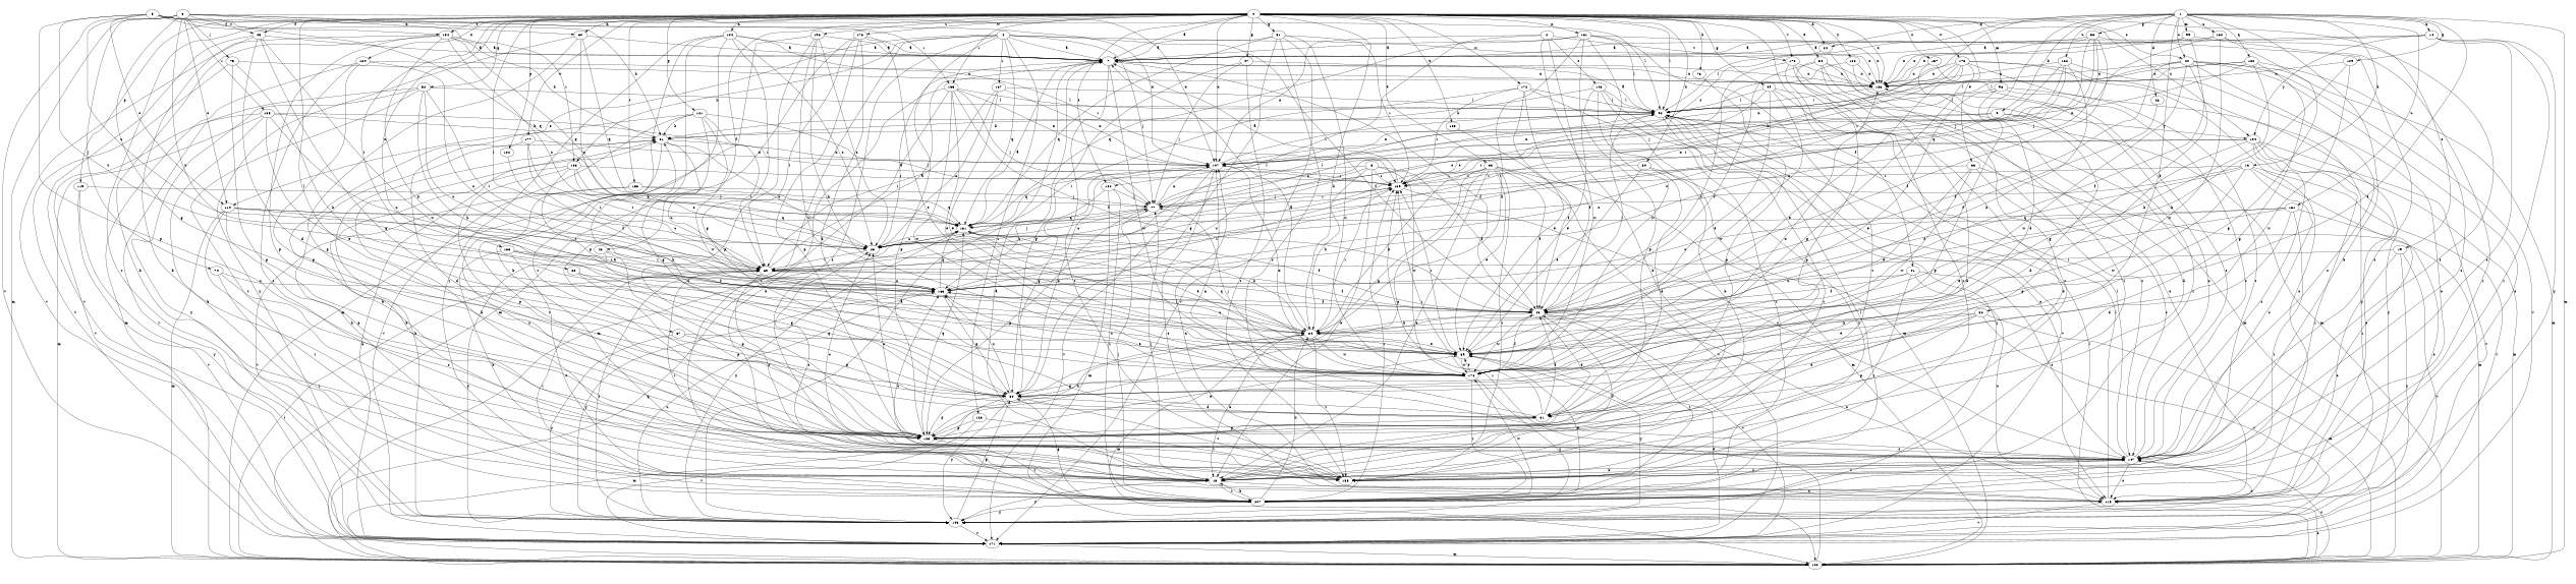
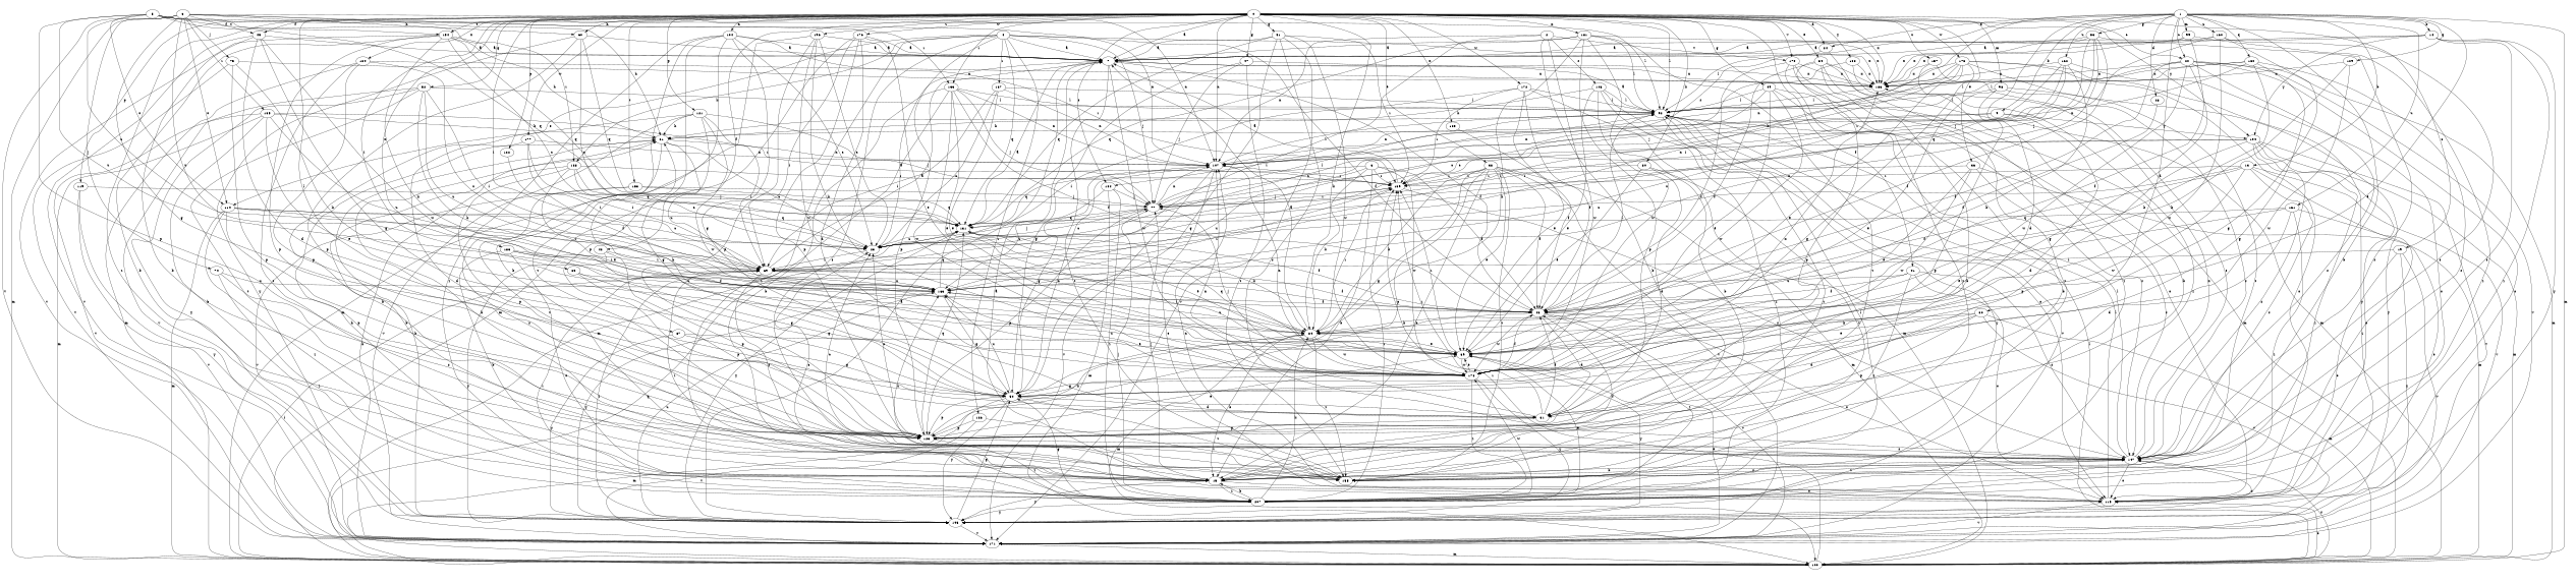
  strict digraph {
    0
    7
    19
    20
    24
    34
    36
    38
    41
    42
    45
    47
    49
    51
    52
    60
    65
    69
-   78
    80
    84
    87
    92
    98
    104
    107
    119
    121
    122
    133
    144
    153
    154
    157
    170
    172
    173
    176
    177
    181
    183
    184
    185
    186
    188
    194
    196
    n48 [label=207]
    178
    46
    155
    171
    195
    115
    100
    54
    147
    15
    123
    39
    139
    163
    31
    77
    23
    131
    61
    1
    9
    13
    14
    28
    30
    53
    99
    129
    130
    160
    161
    162
    2
    146
    3
    74
    75
    114
    135
    4
    136
    137
    138
    5
    6
    0 -> 7 [label=a]
    0 -> 19 [label=c]
    0 -> 20 [label=c]
    0 -> 24 [label=d]
    0 -> 34 [label=e]
    0 -> 36 [label=e]
    0 -> 38 [label=e]
    0 -> 41 [label=f]
    0 -> 42 [label=f]
    0 -> 45 [label=f]
    0 -> 47 [label=g]
    0 -> 49 [label=g]
    0 -> 51 [label=g]
    0 -> 52 [label=g]
    0 -> 60 [label=h]
    0 -> 65 [label=i]
    0 -> 69 [label=i]
-   0 -> 78 [label=k]
    0 -> 80 [label=k]
    0 -> 84 [label=k]
    0 -> 87 [label=l]
    0 -> 92 [label=l]
    0 -> 98 [label=m]
    0 -> 104 [label=n]
    0 -> 107 [label=n]
    0 -> 119 [label=p]
    0 -> 121 [label=p]
    0 -> 122 [label=p]
    0 -> 133 [label=r]
    0 -> 144 [label=s]
    0 -> 153 [label=t]
    0 -> 154 [label=t]
    0 -> 157 [label=u]
    0 -> 170 [label=v]
    0 -> 172 [label=w]
    0 -> 173 [label=w]
    0 -> 176 [label=w]
    0 -> 177 [label=w]
    0 -> 181 [label=x]
    0 -> 183 [label=x]
    0 -> 184 [label=x]
    0 -> 185 [label=x]
    0 -> 186 [label=x]
    0 -> 188 [label=y]
    0 -> 194 [label=y]
    0 -> 196 [label=z]
    0 -> n48 [label=z]
    7 -> 186 [label=x]
    7 -> 178 [label=w]
    7 -> 46 [label=f]
    7 -> 155 [label=t]
    19 -> 69 [label=i]
    19 -> 171 [label=v]
    19 -> 195 [label=y]
    19 -> 115 [label=o]
    20 -> 92 [label=l]
    20 -> 186 [label=x]
    20 -> 178 [label=w]
    20 -> 46 [label=f]
    20 -> 171 [label=v]
    20 -> 115 [label=o]
    20 -> 100 [label=m]
    20 -> 54 [label=g]
    20 -> 147 [label=s]
    24 -> 92 [label=l]
    24 -> n48 [label=z]
    34 -> 186 [label=x]
    34 -> 46 [label=f]
    34 -> 155 [label=t]
    34 -> 100 [label=m]
    34 -> 15 [label=b]
    34 -> 123 [label=p]
    36 -> 178 [label=w]
    36 -> 100 [label=m]
    36 -> 147 [label=s]
    36 -> 39 [label=e]
    36 -> 139 [label=r]
    38 -> 84 [label=k]
    38 -> 46 [label=f]
    38 -> 155 [label=t]
    38 -> 171 [label=v]
    38 -> 100 [label=m]
    38 -> 54 [label=g]
    38 -> 15 [label=b]
    38 -> 123 [label=p]
    38 -> 39 [label=e]
    38 -> 139 [label=r]
    41 -> 46 [label=f]
    41 -> 155 [label=t]
    41 -> 115 [label=o]
    41 -> 147 [label=s]
    41 -> 163 [label=u]
    42 -> 69 [label=i]
    42 -> 195 [label=y]
    42 -> 123 [label=p]
    45 -> 7 [label=a]
    45 -> 178 [label=w]
    45 -> 171 [label=v]
    45 -> 54 [label=g]
    45 -> 15 [label=b]
    45 -> 31 [label=d]
    47 -> 186 [label=x]
    47 -> 155 [label=t]
    47 -> 54 [label=g]
    47 -> 77 [label=j]
    49 -> 92 [label=l]
    49 -> 178 [label=w]
    49 -> 147 [label=s]
    49 -> 15 [label=b]
    49 -> 39 [label=e]
    49 -> 23 [label=c]
    51 -> 7 [label=a]
    51 -> 178 [label=w]
    51 -> 171 [label=v]
    51 -> 54 [label=g]
    51 -> 147 [label=s]
    51 -> 139 [label=r]
    51 -> 131 [label=q]
    52 -> 69 [label=i]
    52 -> 84 [label=k]
    52 -> 92 [label=l]
    52 -> 155 [label=t]
    52 -> 171 [label=v]
    52 -> 195 [label=y]
    52 -> 163 [label=u]
    60 -> 7 [label=a]
    60 -> 195 [label=y]
    60 -> 123 [label=p]
    60 -> 23 [label=c]
    60 -> 131 [label=q]
    65 -> 54 [label=g]
    65 -> 123 [label=p]
    65 -> 163 [label=u]
    69 -> 7 [label=a]
    69 -> 46 [label=f]
    69 -> 147 [label=s]
    69 -> 163 [label=u]
-   78 -> 123 [label=p]
    80 -> 155 [label=t]
    80 -> 39 [label=e]
    80 -> 139 [label=r]
    80 -> 31 [label=d]
    84 -> 7 [label=a]
    84 -> 69 [label=i]
    84 -> 178 [label=w]
    84 -> 155 [label=t]
    84 -> 100 [label=m]
    84 -> 15 [label=b]
    84 -> 39 [label=e]
    84 -> 139 [label=r]
    84 -> 163 [label=u]
    87 -> 195 [label=y]
    87 -> 54 [label=g]
    87 -> 39 [label=e]
    92 -> 7 [label=a]
    92 -> 107 [label=n]
    92 -> 155 [label=t]
    92 -> 171 [label=v]
    92 -> 195 [label=y]
    92 -> 61 [label=h]
    98 -> 92 [label=l]
    98 -> 195 [label=y]
    98 -> 147 [label=s]
    98 -> 123 [label=p]
    98 -> 39 [label=e]
    104 -> 7 [label=a]
    104 -> n48 [label=z]
    104 -> 155 [label=t]
    104 -> 54 [label=g]
    104 -> 15 [label=b]
    104 -> 123 [label=p]
    104 -> 139 [label=r]
    104 -> 23 [label=c]
    107 -> 92 [label=l]
    107 -> 171 [label=v]
    107 -> 115 [label=o]
    107 -> 54 [label=g]
    107 -> 139 [label=r]
    119 -> 171 [label=v]
    119 -> 195 [label=y]
    119 -> 77 [label=j]
    121 -> 69 [label=i]
    121 -> 178 [label=w]
    121 -> 171 [label=v]
    121 -> 54 [label=g]
    121 -> 15 [label=b]
    121 -> 77 [label=j]
    121 -> 61 [label=h]
    122 -> 69 [label=i]
    133 -> 92 [label=l]
    133 -> 107 [label=n]
    133 -> 178 [label=w]
    133 -> 46 [label=f]
    133 -> 100 [label=m]
    133 -> 15 [label=b]
    133 -> 39 [label=e]
    133 -> 77 [label=j]
    144 -> n48 [label=z]
    144 -> 100 [label=m]
    144 -> 163 [label=u]
    144 -> 77 [label=j]
    153 -> 171 [label=v]
    153 -> 147 [label=s]
    153 -> 77 [label=j]
    153 -> 131 [label=q]
    154 -> 7 [label=a]
    154 -> 84 [label=k]
    154 -> 171 [label=v]
    154 -> 15 [label=b]
    154 -> 123 [label=p]
    154 -> 23 [label=c]
    154 -> 131 [label=q]
    154 -> 61 [label=h]
    157 -> 186 [label=x]
    157 -> 147 [label=s]
    157 -> 15 [label=b]
    170 -> 186 [label=x]
    170 -> 46 [label=f]
    170 -> 155 [label=t]
    170 -> 115 [label=o]
    170 -> 100 [label=m]
    172 -> 69 [label=i]
    172 -> 92 [label=l]
    172 -> 46 [label=f]
    172 -> 100 [label=m]
    172 -> 39 [label=e]
    172 -> 139 [label=r]
    173 -> 69 [label=i]
    173 -> 107 [label=n]
    173 -> 186 [label=x]
    173 -> 155 [label=t]
    173 -> 195 [label=y]
    173 -> 115 [label=o]
    173 -> 54 [label=g]
    173 -> 39 [label=e]
    173 -> 23 [label=c]
    176 -> 7 [label=a]
    176 -> 69 [label=i]
    176 -> 100 [label=m]
    176 -> 123 [label=p]
    176 -> 39 [label=e]
    176 -> 31 [label=d]
    177 -> 69 [label=i]
    177 -> 107 [label=n]
    177 -> 46 [label=f]
    177 -> 31 [label=d]
    181 -> 7 [label=a]
    181 -> 84 [label=k]
    181 -> 92 [label=l]
    181 -> 186 [label=x]
    181 -> 178 [label=w]
    181 -> 155 [label=t]
    181 -> 123 [label=p]
    181 -> 131 [label=q]
    183 -> 69 [label=i]
    183 -> 46 [label=f]
    183 -> 115 [label=o]
    183 -> 54 [label=g]
    183 -> 15 [label=b]
    184 -> 186 [label=x]
    184 -> 155 [label=t]
    184 -> 100 [label=m]
    184 -> 123 [label=p]
    184 -> 163 [label=u]
    185 -> 46 [label=f]
    186 -> 92 [label=l]
    188 -> 186 [label=x]
    188 -> n48 [label=z]
    188 -> 23 [label=c]
    194 -> 107 [label=n]
    194 -> n48 [label=z]
    194 -> 171 [label=v]
    194 -> 115 [label=o]
    194 -> 100 [label=m]
    194 -> 147 [label=s]
    194 -> 123 [label=p]
-   194 -> 139 [label=r]
+   194 -> 77 [label=r]
    196 -> 7 [label=a]
    196 -> 84 [label=k]
    196 -> 178 [label=w]
    196 -> 100 [label=m]
    196 -> 123 [label=p]
    196 -> 23 [label=c]
    n48 -> 69 [label=i]
    n48 -> 84 [label=k]
    n48 -> 92 [label=l]
    n48 -> 178 [label=w]
    n48 -> 195 [label=y]
    n48 -> 54 [label=g]
    n48 -> 15 [label=b]
    n48 -> 39 [label=e]
    n48 -> 139 [label=r]
    n48 -> 77 [label=j]
    n48 -> 61 [label=h]
    178 -> 107 [label=n]
    178 -> 186 [label=x]
    178 -> n48 [label=z]
    178 -> 46 [label=f]
    178 -> 195 [label=y]
    178 -> 54 [label=g]
    178 -> 39 [label=e]
    178 -> 163 [label=u]
    178 -> 77 [label=j]
    178 -> 61 [label=h]
    46 -> 84 [label=k]
    46 -> 92 [label=l]
    46 -> n48 [label=z]
    46 -> 178 [label=w]
    46 -> 171 [label=v]
    46 -> 115 [label=o]
    46 -> 31 [label=d]
    155 -> 163 [label=u]
    155 -> 23 [label=c]
    171 -> 100 [label=m]
    171 -> 39 [label=e]
    171 -> 61 [label=h]
    195 -> 7 [label=a]
    195 -> 69 [label=i]
    195 -> 171 [label=v]
    195 -> 54 [label=g]
    195 -> 147 [label=s]
    195 -> 163 [label=u]
    195 -> 61 [label=h]
    115 -> 7 [label=a]
    115 -> 92 [label=l]
    115 -> 107 [label=n]
    115 -> 171 [label=v]
    100 -> 69 [label=i]
    100 -> 92 [label=l]
    100 -> 115 [label=o]
    100 -> 147 [label=s]
    100 -> 139 [label=r]
    100 -> 131 [label=q]
    54 -> 107 [label=n]
    54 -> 155 [label=t]
    54 -> 195 [label=y]
    54 -> 100 [label=m]
    54 -> 123 [label=p]
    54 -> 163 [label=u]
    54 -> 31 [label=d]
    147 -> 92 [label=l]
    147 -> 186 [label=x]
    147 -> 155 [label=t]
    147 -> 115 [label=o]
    147 -> 15 [label=b]
    147 -> 23 [label=c]
    15 -> 69 [label=i]
    15 -> n48 [label=z]
    15 -> 46 [label=f]
    15 -> 195 [label=y]
    15 -> 115 [label=o]
    15 -> 147 [label=s]
    15 -> 77 [label=j]
    15 -> 61 [label=h]
    123 -> 84 [label=k]
    123 -> n48 [label=z]
    123 -> 147 [label=s]
    123 -> 39 [label=e]
    123 -> 23 [label=c]
    123 -> 131 [label=q]
    39 -> 178 [label=w]
    39 -> 195 [label=y]
    39 -> 139 [label=r]
    39 -> 131 [label=q]
    139 -> 7 [label=a]
    139 -> 147 [label=s]
    139 -> 77 [label=j]
    163 -> 46 [label=f]
    163 -> 195 [label=y]
    163 -> 54 [label=g]
    163 -> 139 [label=r]
    163 -> 131 [label=q]
    31 -> 107 [label=n]
    31 -> 46 [label=f]
    31 -> 123 [label=p]
    31 -> 139 [label=r]
    77 -> 92 [label=l]
    77 -> 107 [label=n]
    77 -> 123 [label=p]
    77 -> 139 [label=r]
    77 -> 23 [label=c]
    77 -> 131 [label=q]
    23 -> 7 [label=a]
    23 -> 69 [label=i]
    23 -> 77 [label=j]
    131 -> 7 [label=a]
    131 -> 84 [label=k]
    131 -> 46 [label=f]
    131 -> 195 [label=y]
    131 -> 39 [label=e]
    131 -> 23 [label=c]
    61 -> 107 [label=n]
    61 -> 155 [label=t]
    61 -> 163 [label=u]
    61 -> 23 [label=c]
    1 -> 20 [label=c]
    1 -> 24 [label=d]
    1 -> 69 [label=i]
    1 -> 144 [label=s]
    1 -> 100 [label=m]
    1 -> 15 [label=b]
    1 -> 39 [label=e]
    1 -> 31 [label=d]
    1 -> 9 [label=b]
    1 -> 13 [label=b]
    1 -> 14 [label=b]
    1 -> 28 [label=d]
    1 -> 30 [label=d]
    1 -> 53 [label=g]
    1 -> 99 [label=m]
    1 -> 129 [label=q]
    1 -> 130 [label=q]
    1 -> 160 [label=u]
    1 -> 161 [label=u]
    1 -> 162 [label=u]
    9 -> 107 [label=n]
    9 -> 194 [label=y]
    9 -> 31 [label=d]
    9 -> 61 [label=h]
    13 -> n48 [label=z]
    13 -> 178 [label=w]
    13 -> 46 [label=f]
    13 -> 171 [label=v]
    13 -> 147 [label=s]
    13 -> 139 [label=r]
    13 -> 23 [label=c]
    14 -> 7 [label=a]
    14 -> 186 [label=x]
    14 -> 194 [label=y]
    14 -> n48 [label=z]
    14 -> 195 [label=y]
    14 -> 147 [label=s]
    28 -> 46 [label=f]
    30 -> 84 [label=k]
    30 -> 171 [label=v]
    30 -> 100 [label=m]
    30 -> 123 [label=p]
    30 -> 39 [label=e]
    30 -> 31 [label=d]
    53 -> 7 [label=a]
    53 -> 186 [label=x]
    53 -> 46 [label=f]
    53 -> 147 [label=s]
    53 -> 163 [label=u]
    53 -> 77 [label=j]
    53 -> 131 [label=q]
    99 -> 7 [label=a]
    99 -> 186 [label=x]
    99 -> n48 [label=z]
    99 -> 46 [label=f]
    129 -> 84 [label=k]
    129 -> 186 [label=x]
    129 -> 178 [label=w]
    130 -> 84 [label=k]
    130 -> 92 [label=l]
    130 -> 107 [label=n]
    130 -> 186 [label=x]
    130 -> 54 [label=g]
    130 -> 147 [label=s]
    160 -> 7 [label=a]
    160 -> 178 [label=w]
    160 -> 54 [label=g]
    160 -> 147 [label=s]
    160 -> 77 [label=j]
    161 -> n48 [label=z]
    161 -> 115 [label=o]
    161 -> 39 [label=e]
-   161 -> 163 [label=u]
    161 -> 31 [label=d]
    161 -> 131 [label=q]
    162 -> 84 [label=k]
    162 -> 186 [label=x]
    162 -> 115 [label=o]
    162 -> 139 [label=r]
    162 -> 163 [label=u]
    162 -> 77 [label=j]
    2 -> 69 [label=i]
    2 -> 107 [label=n]
    2 -> 170 [label=v]
    2 -> 178 [label=w]
    2 -> 15 [label=b]
    2 -> 146 [label=s]
    146 -> 92 [label=l]
    146 -> n48 [label=z]
    146 -> 115 [label=o]
    146 -> 15 [label=b]
    146 -> 39 [label=e]
    146 -> 61 [label=h]
    3 -> 45 [label=f]
    3 -> 60 [label=h]
    3 -> 107 [label=n]
    3 -> 133 [label=r]
    3 -> 171 [label=v]
    3 -> 100 [label=m]
    3 -> 54 [label=g]
    3 -> 163 [label=u]
    3 -> 61 [label=h]
    3 -> 74 [label=j]
    3 -> 75 [label=j]
    3 -> 114 [label=o]
    3 -> 135 [label=r]
    74 -> n48 [label=z]
    74 -> 147 [label=s]
    74 -> 163 [label=u]
    75 -> 84 [label=k]
    75 -> 186 [label=x]
    75 -> 171 [label=v]
    75 -> 123 [label=p]
    114 -> 69 [label=i]
    114 -> n48 [label=z]
    114 -> 100 [label=m]
    114 -> 123 [label=p]
    114 -> 23 [label=c]
    114 -> 131 [label=q]
    135 -> 171 [label=v]
    135 -> 100 [label=m]
    135 -> 15 [label=b]
    135 -> 39 [label=e]
    135 -> 139 [label=r]
    135 -> 163 [label=u]
    135 -> 61 [label=h]
    4 -> 7 [label=a]
    4 -> 186 [label=x]
    4 -> n48 [label=z]
    4 -> 46 [label=f]
    4 -> 147 [label=s]
    4 -> 123 [label=p]
    4 -> 77 [label=j]
    4 -> 131 [label=q]
    4 -> 114 [label=o]
    4 -> 136 [label=r]
    4 -> 137 [label=r]
    4 -> 138 [label=k]
    136 -> 155 [label=t]
    136 -> 171 [label=v]
    136 -> 123 [label=p]
    137 -> 69 [label=i]
    137 -> 92 [label=l]
    137 -> 107 [label=n]
    137 -> 39 [label=e]
    137 -> 23 [label=c]
    138 -> 15 [label=b]
    138 -> 123 [label=p]
    138 -> 39 [label=e]
    138 -> 139 [label=r]
    138 -> 23 [label=c]
    138 -> 131 [label=q]
    5 -> 92 [label=l]
    5 -> 107 [label=n]
    5 -> 154 [label=t]
    5 -> 123 [label=p]
    5 -> 163 [label=u]
    5 -> 23 [label=c]
    5 -> 131 [label=q]
    5 -> 114 [label=o]
    5 -> 138 [label=r]
    6 -> 84 [label=k]
    6 -> 178 [label=w]
    6 -> 46 [label=f]
    6 -> 15 [label=b]
    6 -> 139 [label=r]
    6 -> 163 [label=u]
    6 -> 131 [label=q]
  }
